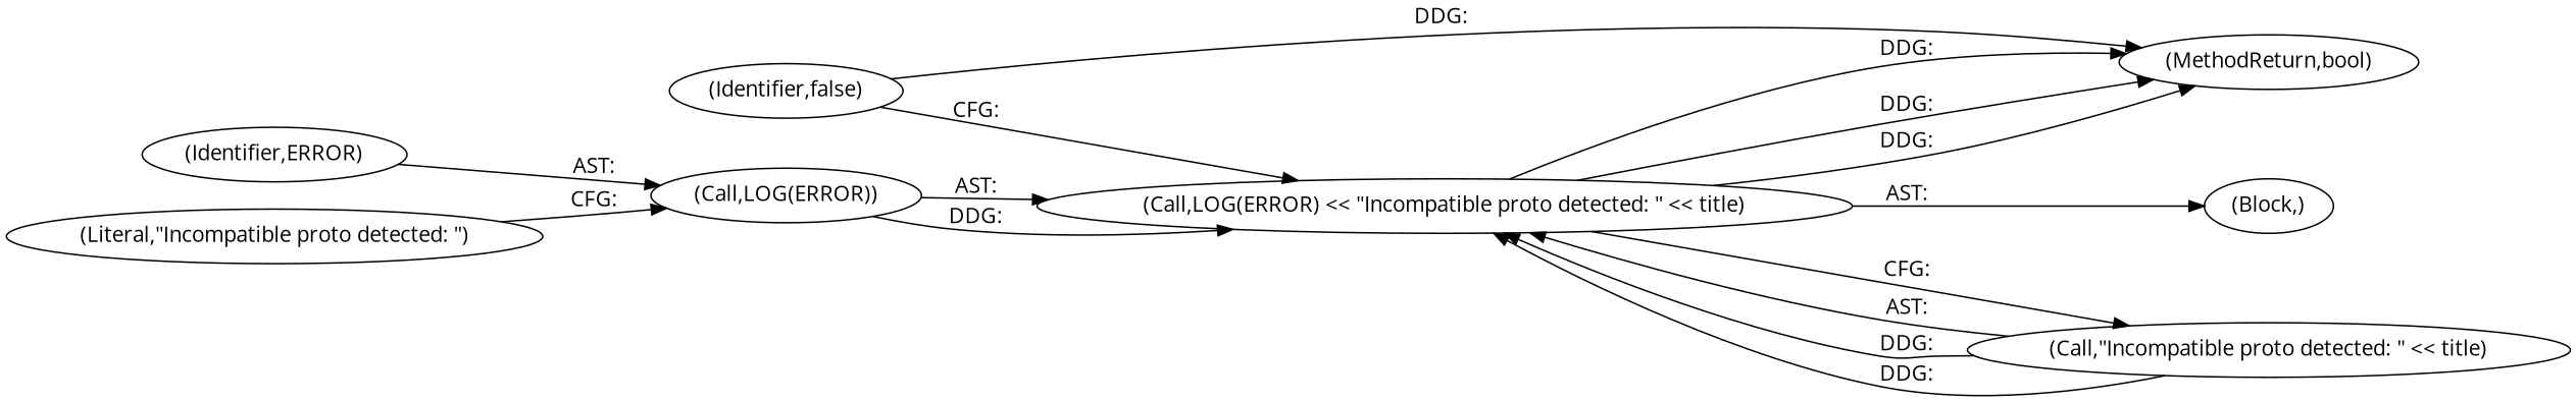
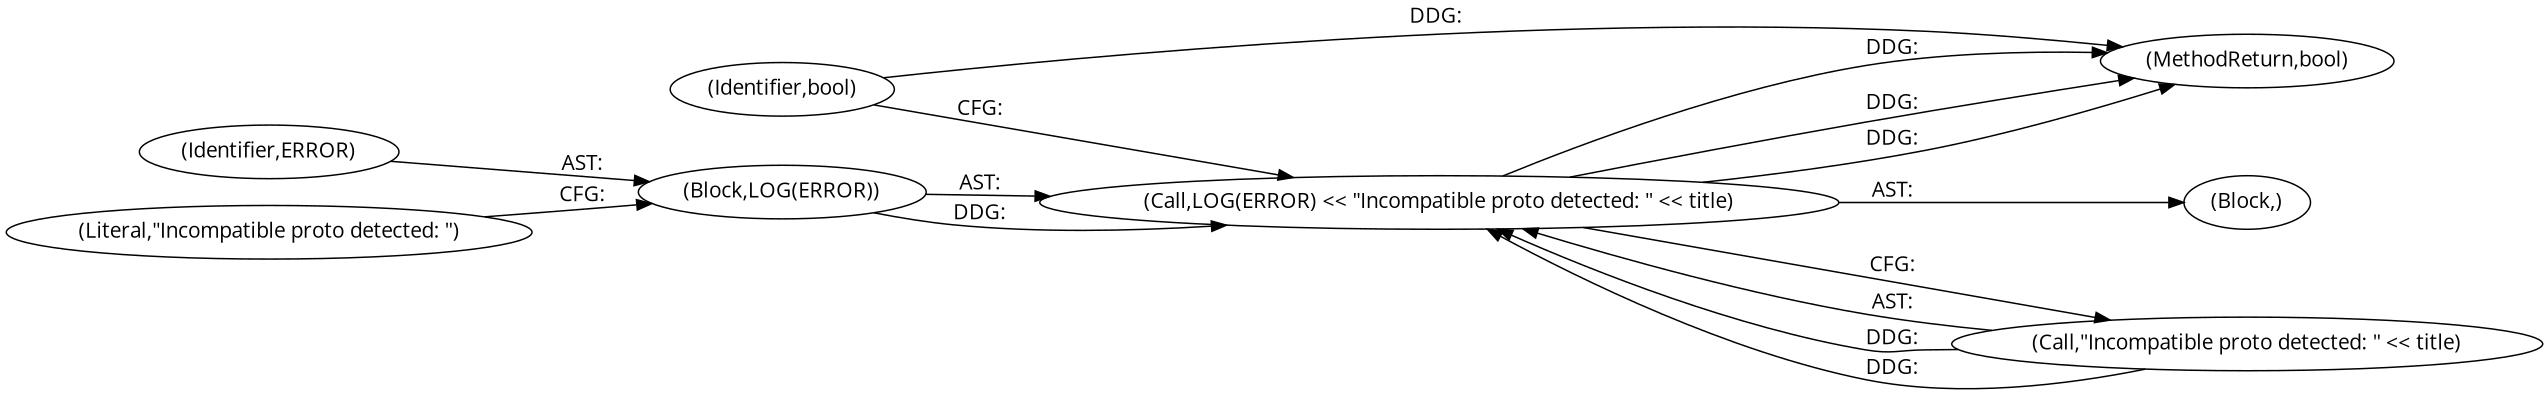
  digraph {
    fontname="Open Sans"
    rankdir=LR
    node [fontname="Open Sans"]
    edge [fontname="Open Sans"]
-   n1 [label="(Call,LOG(ERROR))"]
+   n1 [label="(Block,LOG(ERROR))"]
    n2 [label="(Call,LOG(ERROR) << \"Incompatible proto detected: \" << title)"]
    n3 [label="(MethodReturn,bool)"]
    n4 [label="(Block,)"]
    n5 [label="(Call,\"Incompatible proto detected: \" << title)"]
    n6 [label="(Identifier,ERROR)"]
    n7 [label="(Literal,\"Incompatible proto detected: \")"]
-   n8 [label="(Identifier,false)"]
+   n8 [label="(Identifier,bool)"]
    n1 -> n2 [label="AST: "]
    n1 -> n2 [label="DDG: "]
    n2 -> n3 [label="DDG: "]
    n2 -> n3 [label="DDG: "]
    n2 -> n3 [label="DDG: "]
    n2 -> n4 [label="AST: "]
    n2 -> n5 [label="CFG: "]
    n5 -> n2 [label="AST: "]
    n5 -> n2 [label="DDG: "]
    n5 -> n2 [label="DDG: "]
    n6 -> n1 [label="AST: "]
    n7 -> n1 [label="CFG: "]
    n8 -> n2 [label="CFG: "]
    n8 -> n3 [label="DDG: "]
  }
